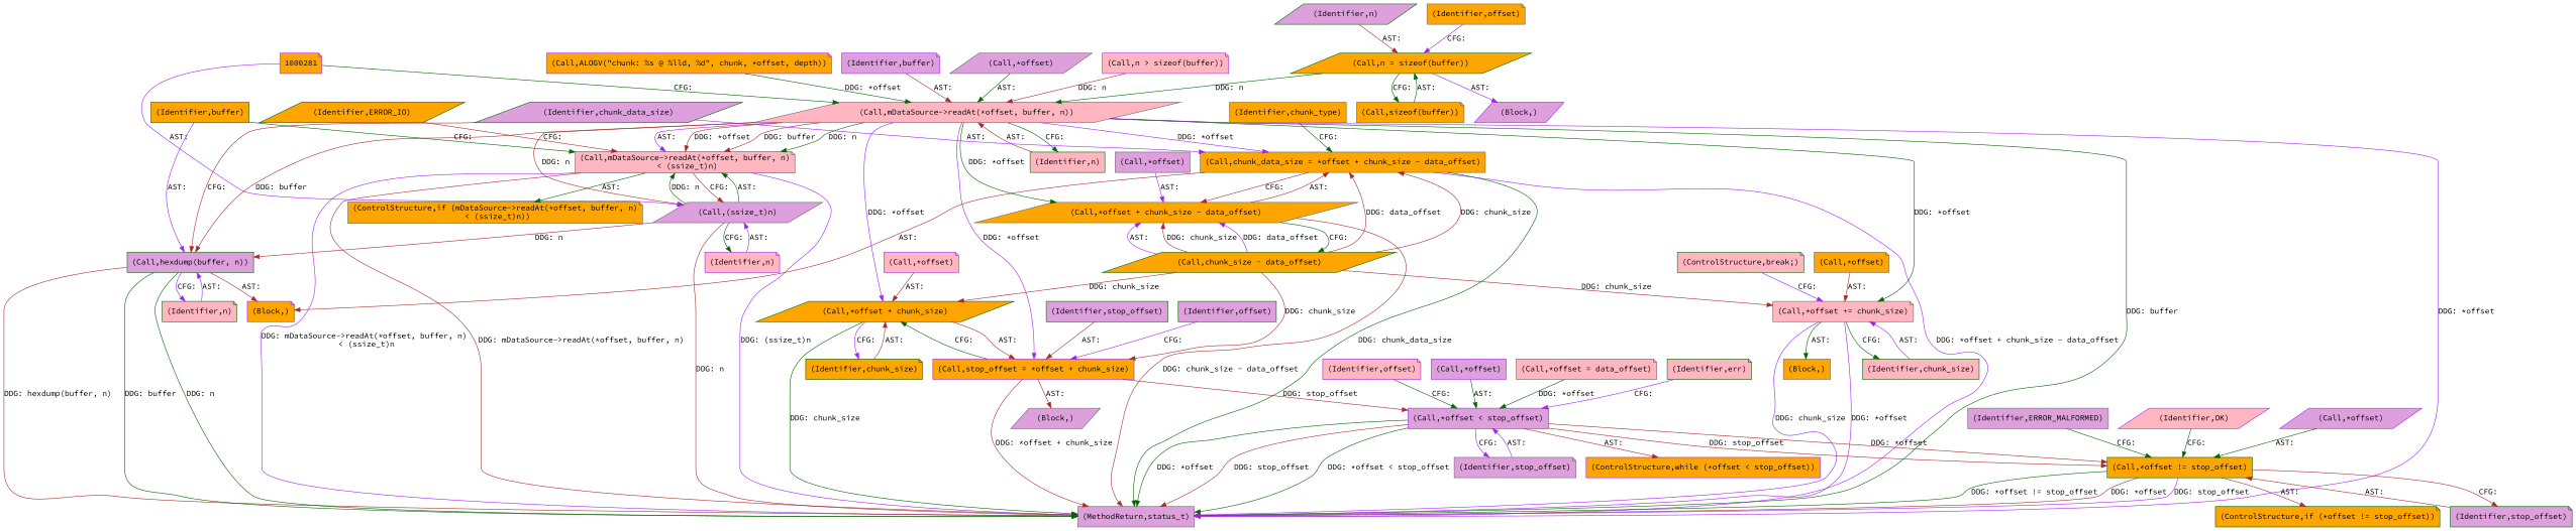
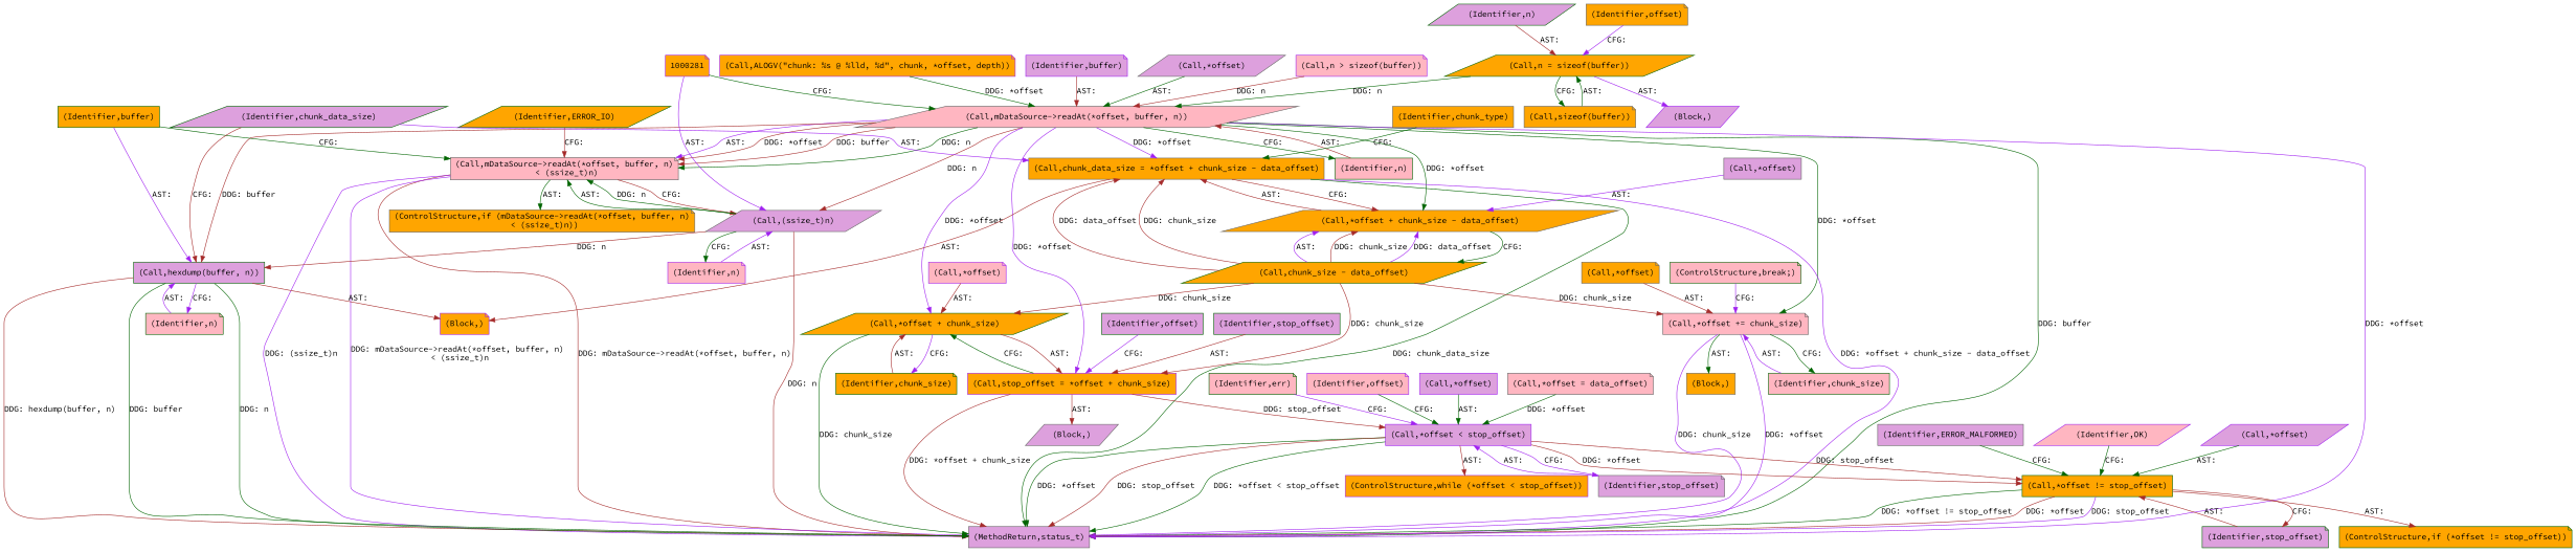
  digraph {
    fontname="Source Code Pro"
    node [color=darkgreen fillcolor=orange fontname="Source Code Pro" shape=note style=filled]
    edge [color=brown fontname="Source Code Pro"]
    n1 [label="(Call,n = sizeof(buffer))" shape=parallelogram]
    n2 [color=gray40 fillcolor=lightpink label="(Call,mDataSource->readAt(*offset, buffer, n))" shape=parallelogram]
    n3 [color=purple fillcolor=plum label="(Block,)" shape=parallelogram]
    n4 [color=gray40 label="(Call,sizeof(buffer))"]
    n5 [color=gray40 fillcolor=lightpink label="(Call,mDataSource->readAt(*offset, buffer, n)\n < (ssize_t)n)"]
    n6 [color=gray40 fillcolor=plum label="(Call,(ssize_t)n)" shape=parallelogram]
    n7 [fillcolor=plum label="(Call,hexdump(buffer, n))" shape=box]
    n8 [color=gray40 label="(Call,chunk_data_size = *offset + chunk_size - data_offset)" shape=box]
    n9 [color=gray40 label="(Call,*offset + chunk_size - data_offset)" shape=parallelogram]
    n10 [color=purple label="(Call,stop_offset = *offset + chunk_size)" shape=box]
    n11 [label="(Call,*offset + chunk_size)" shape=parallelogram]
    n12 [color=gray40 fillcolor=lightpink label="(Call,*offset += chunk_size)"]
    n13 [color=gray40 fillcolor=plum label="(MethodReturn,status_t)" shape=box]
    n14 [fillcolor=lightpink label="(Identifier,n)" shape=box]
    n15 [color=gray40 label="(ControlStructure,if (mDataSource->readAt(*offset, buffer, n)\n < (ssize_t)n))"]
    n16 [color=purple fillcolor=lightpink label="(Identifier,n)"]
    n17 [fillcolor=lightpink label="(Identifier,n)"]
    n18 [color=purple label="(Block,)"]
    n19 [label="(Call,chunk_size - data_offset)" shape=parallelogram]
    n20 [color=purple fillcolor=plum label="(Call,*offset < stop_offset)" shape=box]
    n21 [color=gray40 fillcolor=plum label="(Block,)" shape=parallelogram]
    n22 [label="(Identifier,chunk_size)"]
    n23 [fillcolor=lightpink label="(Identifier,chunk_size)" shape=box]
    n24 [color=gray40 label="(Block,)" shape=box]
    n25 [label="(Call,*offset != stop_offset)" shape=box]
    n26 [color=purple label="(ControlStructure,while (*offset < stop_offset))" shape=box]
    n27 [color=gray40 fillcolor=plum label="(Identifier,stop_offset)"]
    n28 [label="(ControlStructure,if (*offset != stop_offset))"]
    n29 [fillcolor=plum label="(Identifier,stop_offset)"]
    n30 [label="(Identifier,buffer)" shape=box]
    n31 [color=purple fillcolor=plum label="(Call,*offset)" shape=box]
    n32 [color=purple label="(Call,ALOGV(\"chunk: %s @ %lld, %d\", chunk, *offset, depth))"]
    n33 [color=purple fillcolor=plum label="(Identifier,buffer)"]
    n34 [color=gray40 fillcolor=plum label="(Identifier,ERROR_MALFORMED)" shape=box]
    n35 [color=gray40 fillcolor=lightpink label="(Call,*offset = data_offset)"]
    n36 [fillcolor=plum label="(Identifier,stop_offset)" shape=box]
    n37 [color=gray40 label="(Identifier,chunk_type)" shape=box]
    n38 [color=gray40 fillcolor=plum label="(Call,*offset)" shape=box]
    n39 [fillcolor=lightpink label="(Identifier,err)"]
    n40 [color=purple fillcolor=lightpink label="(Identifier,OK)" shape=parallelogram]
    n41 [color=purple fillcolor=lightpink label="(Call,*offset)"]
    n42 [fillcolor=plum label="(Identifier,n)" shape=parallelogram]
    n43 [color=gray40 label="(Call,*offset)"]
    n44 [color=gray40 label="(Identifier,offset)"]
    n45 [color=purple fillcolor=plum label="(Call,*offset)" shape=parallelogram]
    n46 [color=purple fillcolor=lightpink label="(Identifier,offset)"]
    n47 [label="(Identifier,ERROR_IO)" shape=parallelogram]
    n48 [color=gray40 fillcolor=plum label="(Call,*offset)" shape=parallelogram]
    n49 [color=purple fillcolor=lightpink label="(Call,n > sizeof(buffer))"]
    n50 [fillcolor=plum label="(Identifier,chunk_data_size)" shape=parallelogram]
    n51 [fillcolor=plum label="(Identifier,offset)" shape=box]
    n52 [fillcolor=lightpink label="(ControlStructure,break;)"]
    1000281 [color=purple]
    n1 -> n2 [color=darkgreen label="DDG: n"]
    n1 -> n3 [color=purple label="AST: "]
    n1 -> n4 [color=darkgreen label="CFG: "]
    n2 -> n5 [color=purple label="AST: "]
    n2 -> n5 [label="DDG: *offset"]
    n2 -> n5 [label="DDG: buffer"]
    n2 -> n5 [color=darkgreen label="DDG: n"]
    n2 -> n6 [label="DDG: n"]
    n2 -> n7 [label="DDG: buffer"]
    n2 -> n8 [color=purple label="DDG: *offset"]
    n2 -> n9 [color=darkgreen label="DDG: *offset"]
    n2 -> n10 [color=purple label="DDG: *offset"]
    n2 -> n11 [color=purple label="DDG: *offset"]
    n2 -> n12 [color=darkgreen label="DDG: *offset"]
    n2 -> n13 [color=darkgreen label="DDG: buffer"]
    n2 -> n13 [color=purple label="DDG: *offset"]
    n2 -> n14 [color=darkgreen label="CFG: "]
    n4 -> n1 [color=darkgreen label="AST: "]
    n5 -> n6 [label="CFG: "]
    n5 -> n13 [label="DDG: mDataSource->readAt(*offset, buffer, n)"]
    n5 -> n13 [color=purple label="DDG: (ssize_t)n"]
    n5 -> n13 [color=purple label="DDG: mDataSource->readAt(*offset, buffer, n)\n < (ssize_t)n"]
    n5 -> n15 [color=darkgreen label="AST: "]
    n6 -> n5 [color=darkgreen label="AST: "]
    n6 -> n5 [color=darkgreen label="DDG: n"]
    n6 -> n7 [label="DDG: n"]
    n6 -> n13 [label="DDG: n"]
    n6 -> n16 [color=darkgreen label="CFG: "]
    n7 -> n13 [label="DDG: hexdump(buffer, n)"]
    n7 -> n13 [color=darkgreen label="DDG: buffer"]
    n7 -> n13 [color=darkgreen label="DDG: n"]
    n7 -> n17 [color=purple label="CFG: "]
    n7 -> n18 [label="AST: "]
    n8 -> n9 [label="CFG: "]
    n8 -> n13 [color=darkgreen label="DDG: chunk_data_size"]
    n8 -> n13 [color=purple label="DDG: *offset + chunk_size - data_offset"]
    n8 -> n18 [label="AST: "]
    n9 -> n8 [label="AST: "]
-   n9 -> n13 [label="DDG: chunk_size - data_offset"]
    n9 -> n19 [color=darkgreen label="CFG: "]
    n10 -> n11 [color=darkgreen label="CFG: "]
    n10 -> n13 [label="DDG: *offset + chunk_size"]
    n10 -> n20 [label="DDG: stop_offset"]
    n10 -> n21 [label="AST: "]
    n11 -> n10 [label="AST: "]
    n11 -> n13 [color=darkgreen label="DDG: chunk_size"]
    n11 -> n22 [color=purple label="CFG: "]
    n12 -> n13 [color=purple label="DDG: chunk_size"]
    n12 -> n13 [color=purple label="DDG: *offset"]
    n12 -> n23 [color=darkgreen label="CFG: "]
    n12 -> n24 [color=darkgreen label="AST: "]
    n14 -> n2 [label="AST: "]
    n16 -> n6 [color=purple label="AST: "]
    n17 -> n7 [color=purple label="AST: "]
    n19 -> n8 [label="DDG: chunk_size"]
    n19 -> n8 [label="DDG: data_offset"]
    n19 -> n9 [color=purple label="AST: "]
    n19 -> n9 [label="DDG: chunk_size"]
    n19 -> n9 [color=purple label="DDG: data_offset"]
    n19 -> n10 [label="DDG: chunk_size"]
    n19 -> n11 [label="DDG: chunk_size"]
    n19 -> n12 [label="DDG: chunk_size"]
    n20 -> n13 [color=darkgreen label="DDG: *offset"]
    n20 -> n13 [label="DDG: stop_offset"]
    n20 -> n13 [color=darkgreen label="DDG: *offset < stop_offset"]
    n20 -> n25 [label="DDG: *offset"]
    n20 -> n25 [label="DDG: stop_offset"]
    n20 -> n26 [label="AST: "]
    n20 -> n27 [color=purple label="CFG: "]
    n22 -> n11 [label="AST: "]
    n23 -> n12 [color=purple label="AST: "]
    n25 -> n13 [color=darkgreen label="DDG: *offset != stop_offset"]
    n25 -> n13 [label="DDG: *offset"]
    n25 -> n13 [color=purple label="DDG: stop_offset"]
    n25 -> n28 [label="AST: "]
    n25 -> n29 [label="CFG: "]
    n27 -> n20 [color=purple label="AST: "]
    n29 -> n25 [label="AST: "]
    n30 -> n5 [color=darkgreen label="CFG: "]
    n30 -> n7 [color=purple label="AST: "]
    n31 -> n20 [color=darkgreen label="AST: "]
    n32 -> n2 [color=darkgreen label="DDG: *offset"]
    n33 -> n2 [label="AST: "]
    n34 -> n25 [color=darkgreen label="CFG: "]
    n35 -> n20 [color=darkgreen label="DDG: *offset"]
    n36 -> n10 [label="AST: "]
    n37 -> n8 [color=darkgreen label="CFG: "]
    n38 -> n9 [color=purple label="AST: "]
    n39 -> n20 [color=purple label="CFG: "]
    n40 -> n25 [color=darkgreen label="CFG: "]
    n41 -> n11 [label="AST: "]
    n42 -> n1 [label="AST: "]
    n43 -> n12 [label="AST: "]
    n44 -> n1 [color=purple label="CFG: "]
    n45 -> n25 [color=darkgreen label="AST: "]
    n46 -> n20 [color=darkgreen label="CFG: "]
    n47 -> n5 [label="CFG: "]
    n48 -> n2 [color=darkgreen label="AST: "]
    n49 -> n2 [label="DDG: n"]
    n50 -> n7 [label="CFG: "]
    n50 -> n8 [color=purple label="AST: "]
    n51 -> n10 [color=purple label="CFG: "]
    n52 -> n12 [color=purple label="CFG: "]
    1000281 -> n2 [color=darkgreen label="CFG: "]
    1000281 -> n6 [color=purple label="AST: "]
  }
